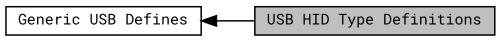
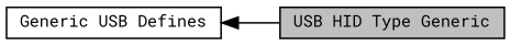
  digraph {
    rankdir=LR
    fontname="Roboto Mono"
    node [color=black fontname="Roboto Mono" fontsize=10 shape=record style=filled]
-   n1 [fillcolor=grey75 fontcolor=black height=0.2 label="USB HID Type Definitions" width=0.4]
+   n1 [fillcolor=grey75 fontcolor=black height=0.2 label="USB HID Type Generic" width=0.4]
    n2 [fillcolor=white height=0.2 label="Generic USB Defines" width=0.4]
    n2 -> n1 [dir=back fontname="Roboto Mono" fontsize=10 labelfontname=Helvetica labelfontsize=10 shape=plaintext style=solid]
  }
